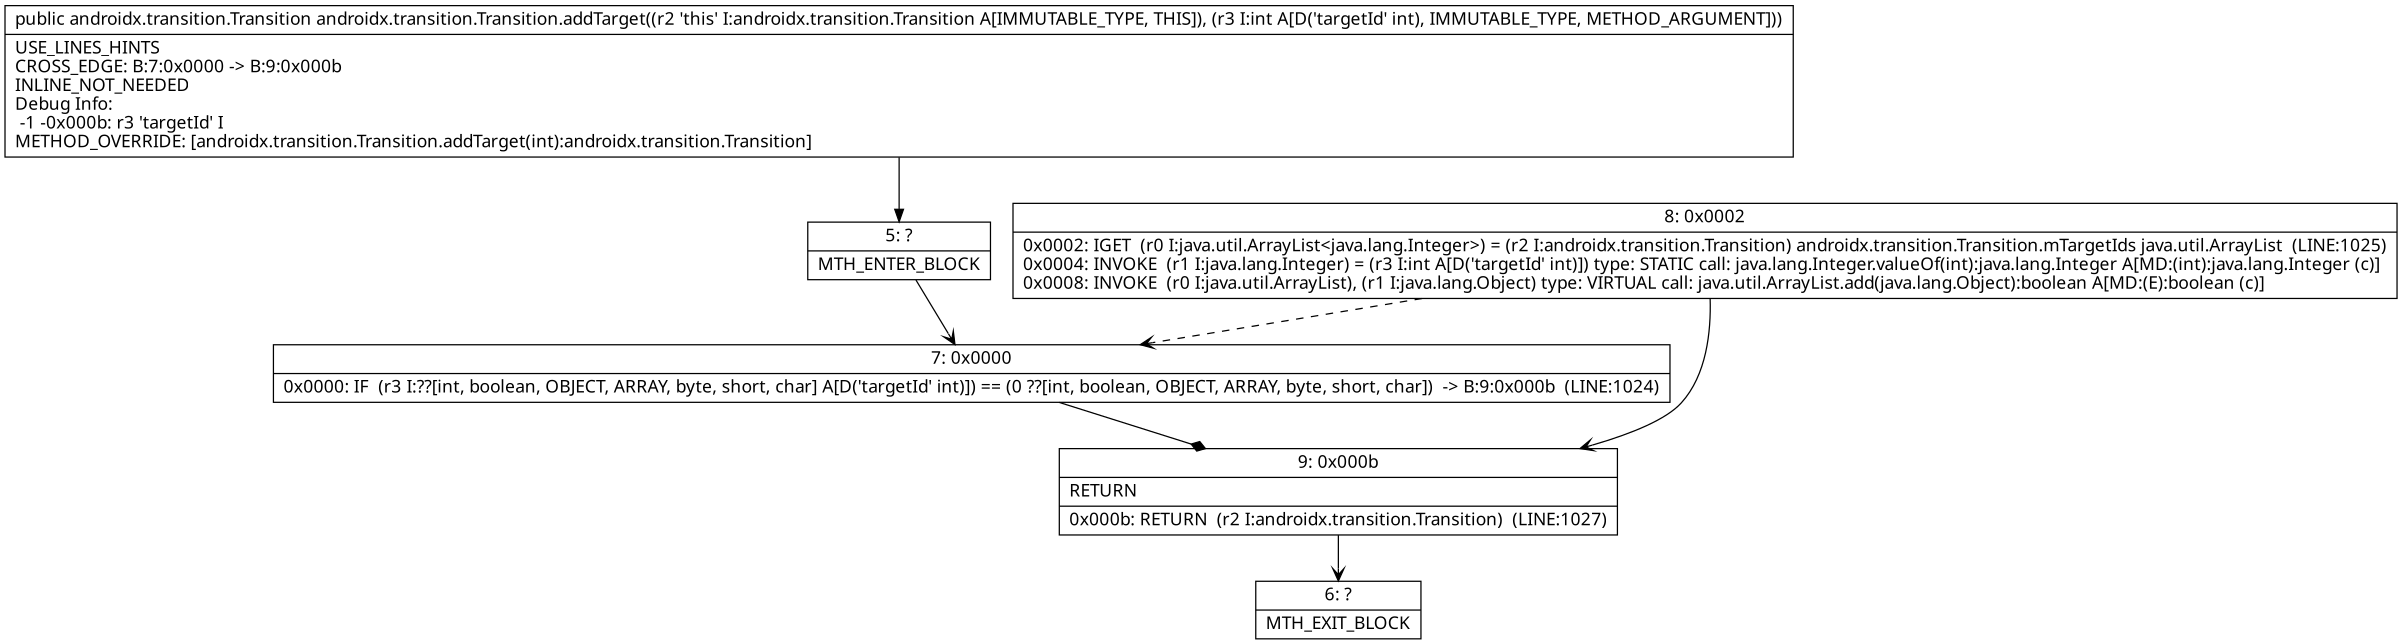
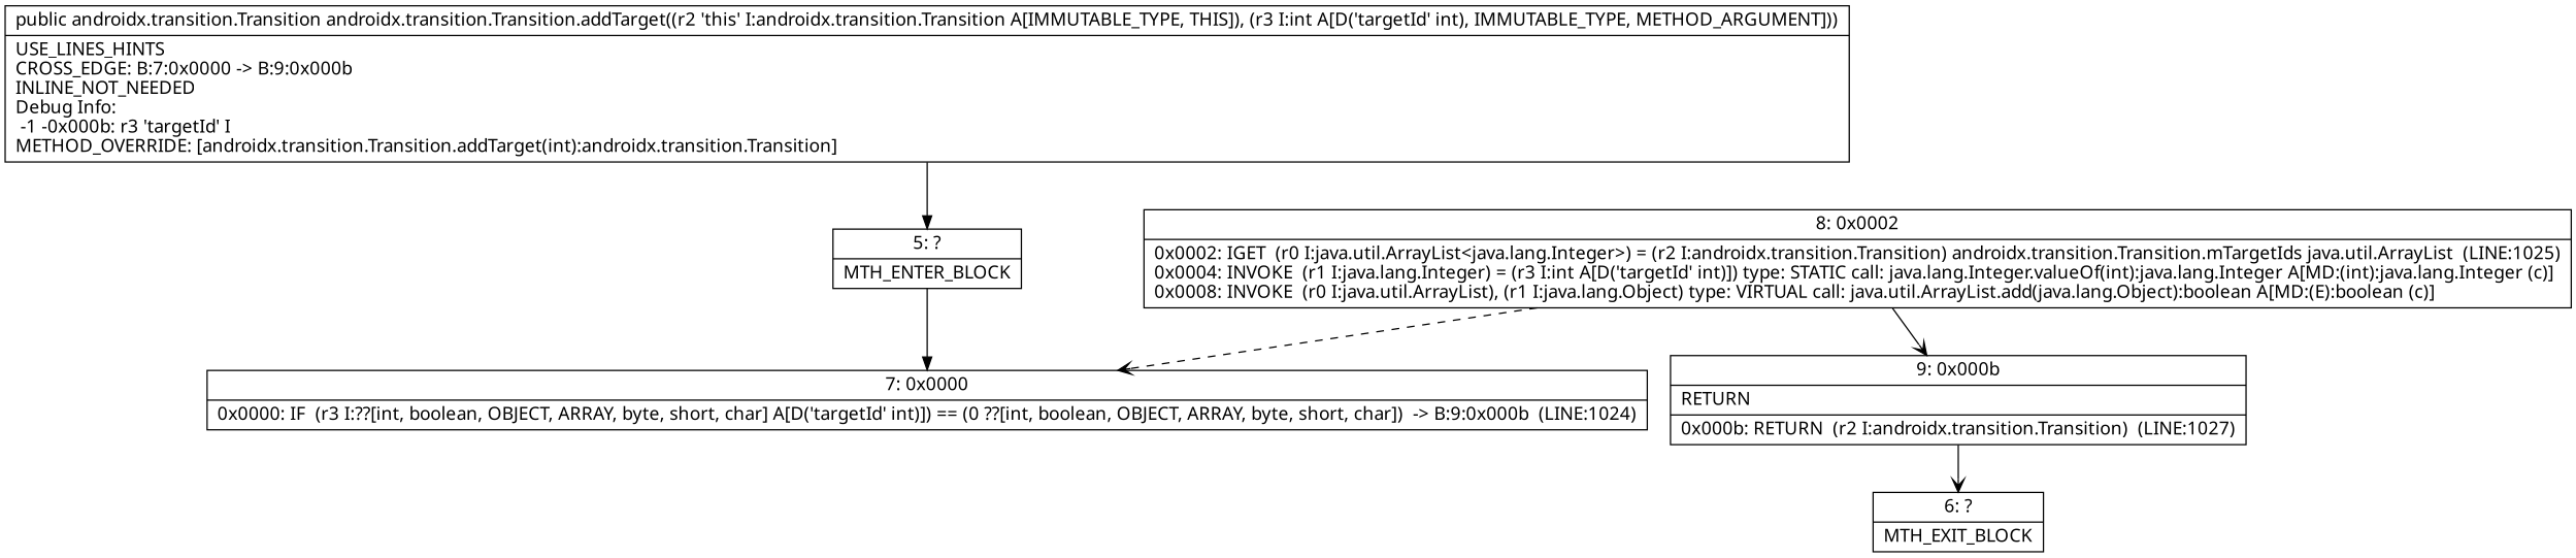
  digraph {
    fontname="Noto Sans"
    node [fontname="Noto Sans" shape=record]
    edge [arrowhead=vee fontname="Noto Sans"]
    n1 [label="{5\:\ ?|MTH_ENTER_BLOCK\l}"]
    n2 [label="{7\:\ 0x0000|0x0000: IF  (r3 I:??[int, boolean, OBJECT, ARRAY, byte, short, char] A[D('targetId' int)]) == (0 ??[int, boolean, OBJECT, ARRAY, byte, short, char])  \-\> B:9:0x000b  (LINE:1024)\l}"]
    n3 [label="{9\:\ 0x000b|RETURN\l|0x000b: RETURN  (r2 I:androidx.transition.Transition)  (LINE:1027)\l}"]
    n4 [label="{8\:\ 0x0002|0x0002: IGET  (r0 I:java.util.ArrayList\<java.lang.Integer\>) = (r2 I:androidx.transition.Transition) androidx.transition.Transition.mTargetIds java.util.ArrayList  (LINE:1025)\l0x0004: INVOKE  (r1 I:java.lang.Integer) = (r3 I:int A[D('targetId' int)]) type: STATIC call: java.lang.Integer.valueOf(int):java.lang.Integer A[MD:(int):java.lang.Integer (c)]\l0x0008: INVOKE  (r0 I:java.util.ArrayList), (r1 I:java.lang.Object) type: VIRTUAL call: java.util.ArrayList.add(java.lang.Object):boolean A[MD:(E):boolean (c)]\l}"]
    n5 [label="{6\:\ ?|MTH_EXIT_BLOCK\l}"]
    n6 [label="{public androidx.transition.Transition androidx.transition.Transition.addTarget((r2 'this' I:androidx.transition.Transition A[IMMUTABLE_TYPE, THIS]), (r3 I:int A[D('targetId' int), IMMUTABLE_TYPE, METHOD_ARGUMENT]))  | USE_LINES_HINTS\lCROSS_EDGE: B:7:0x0000 \-\> B:9:0x000b\lINLINE_NOT_NEEDED\lDebug Info:\l  \-1 \-0x000b: r3 'targetId' I\lMETHOD_OVERRIDE: [androidx.transition.Transition.addTarget(int):androidx.transition.Transition]\l}"]
-   n1 -> n2
-   n2 -> n3 [arrowhead=diamond]
+   n1 -> n2 [arrowhead=normal]
    n3 -> n5
    n4 -> n2 [style=dashed]
    n4 -> n3
    n6 -> n1 [arrowhead=normal]
  }
